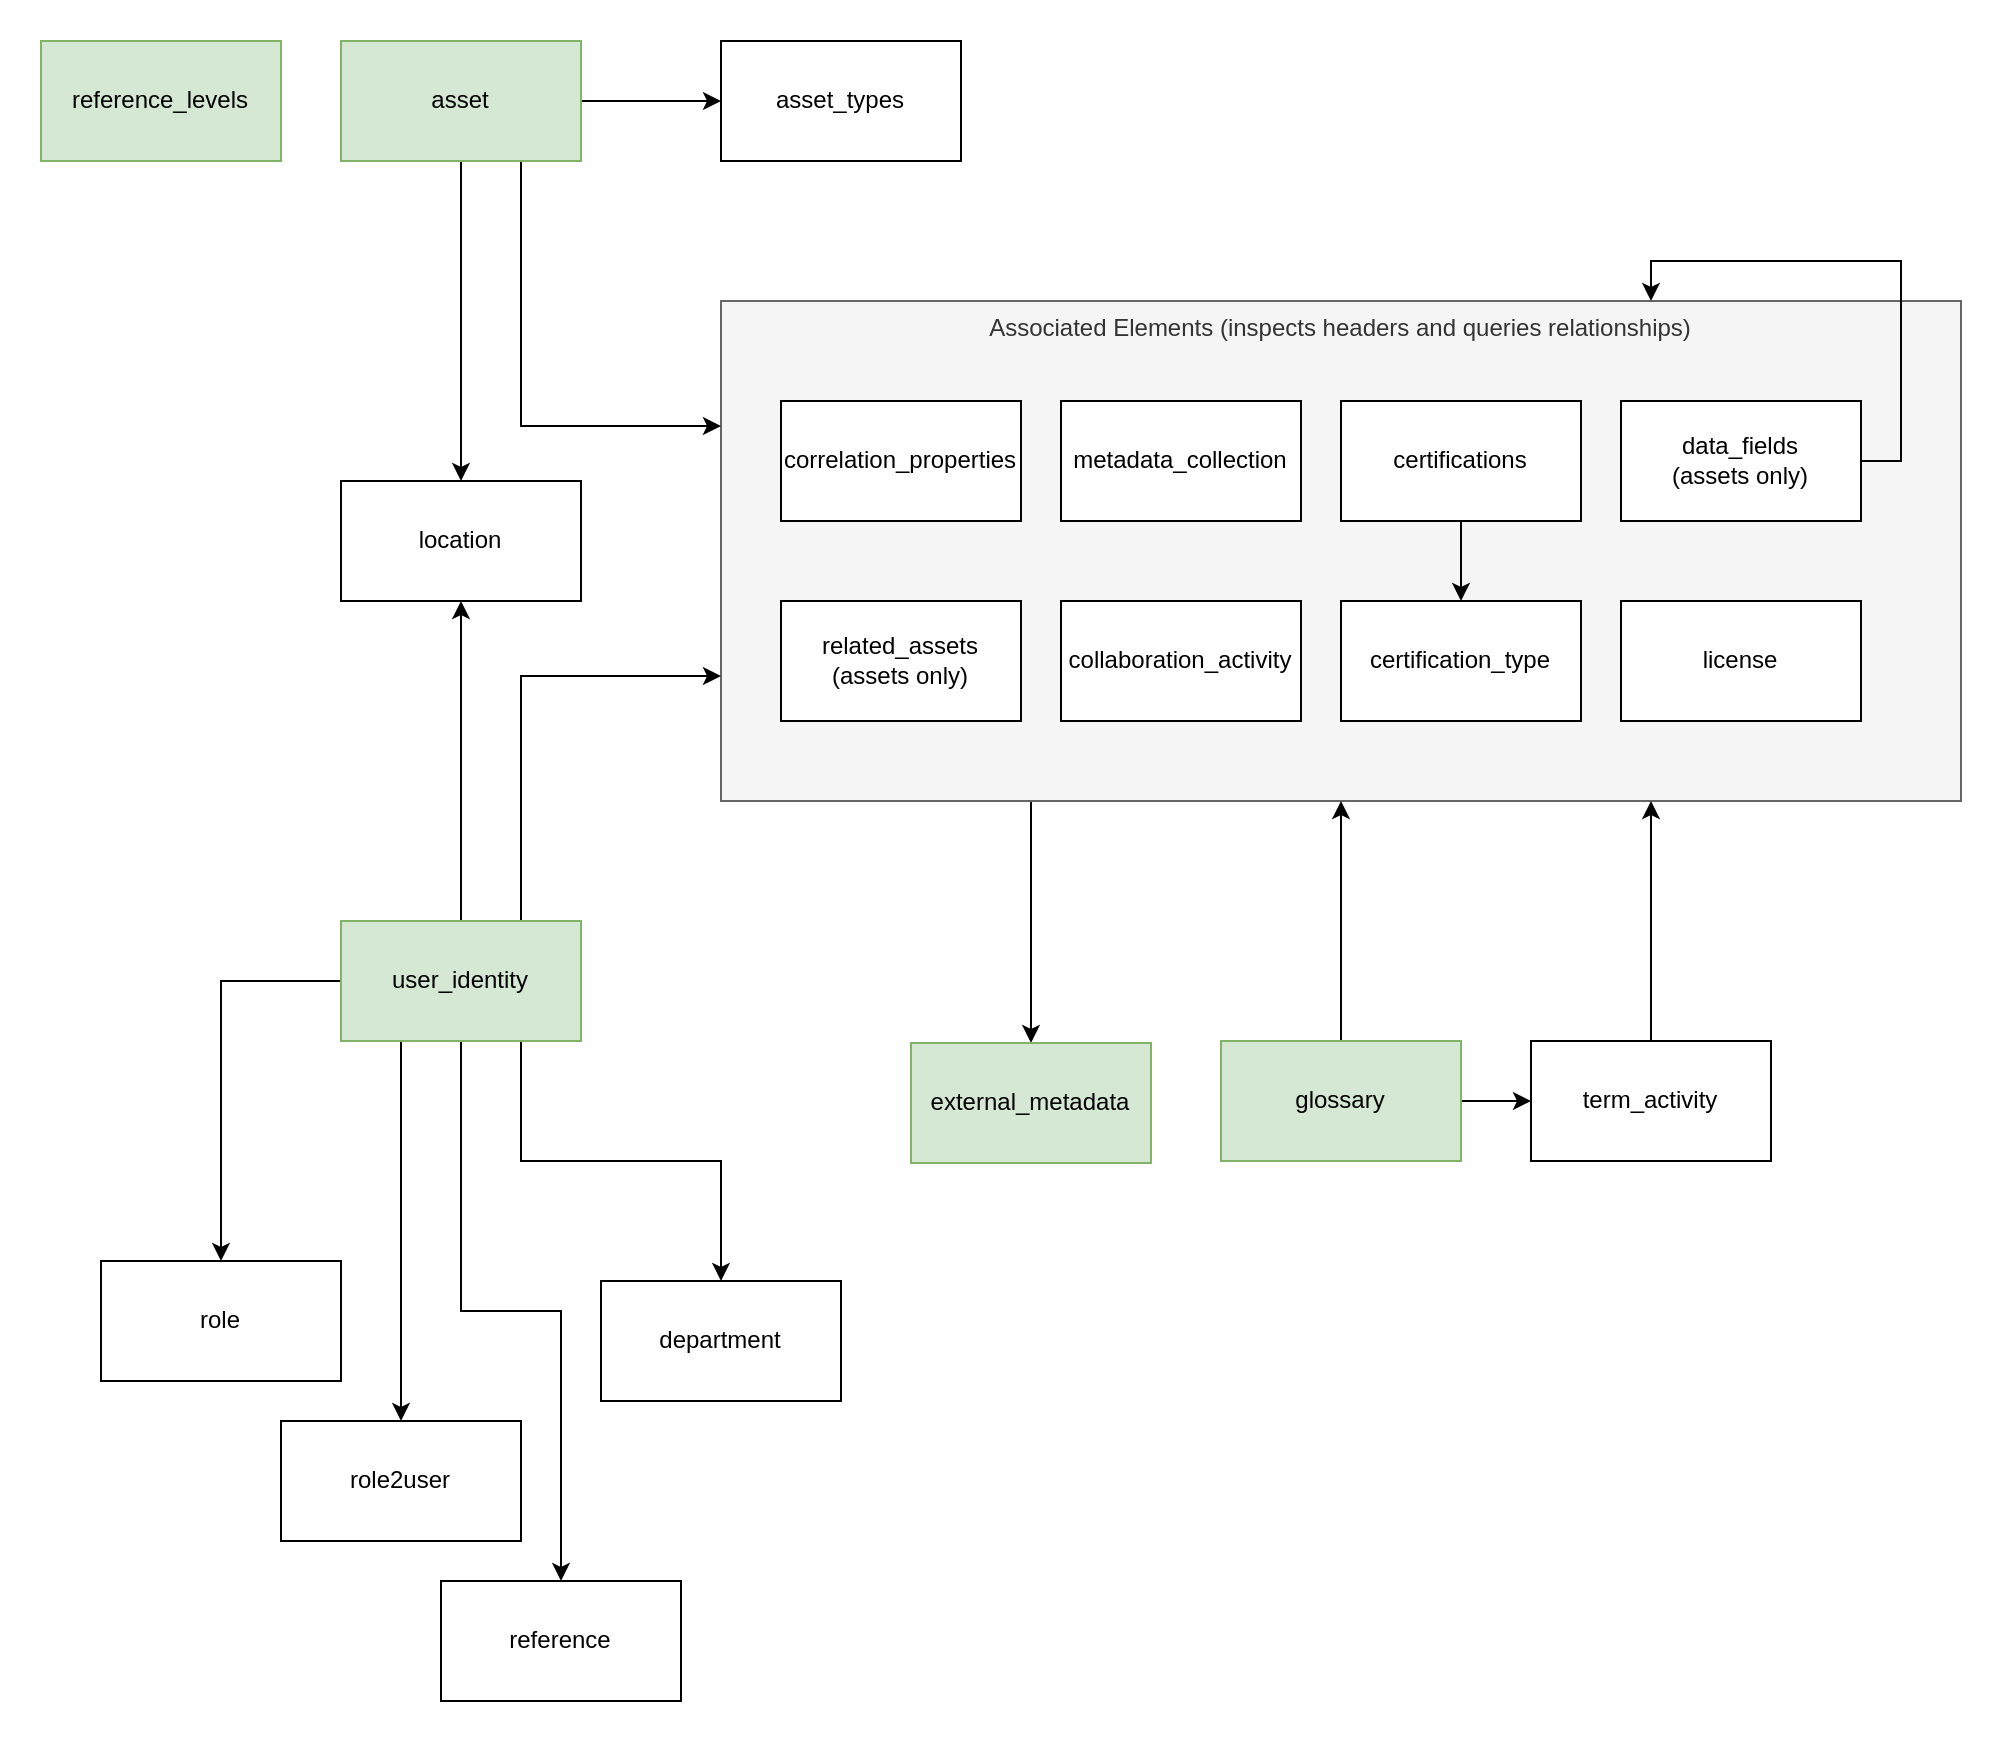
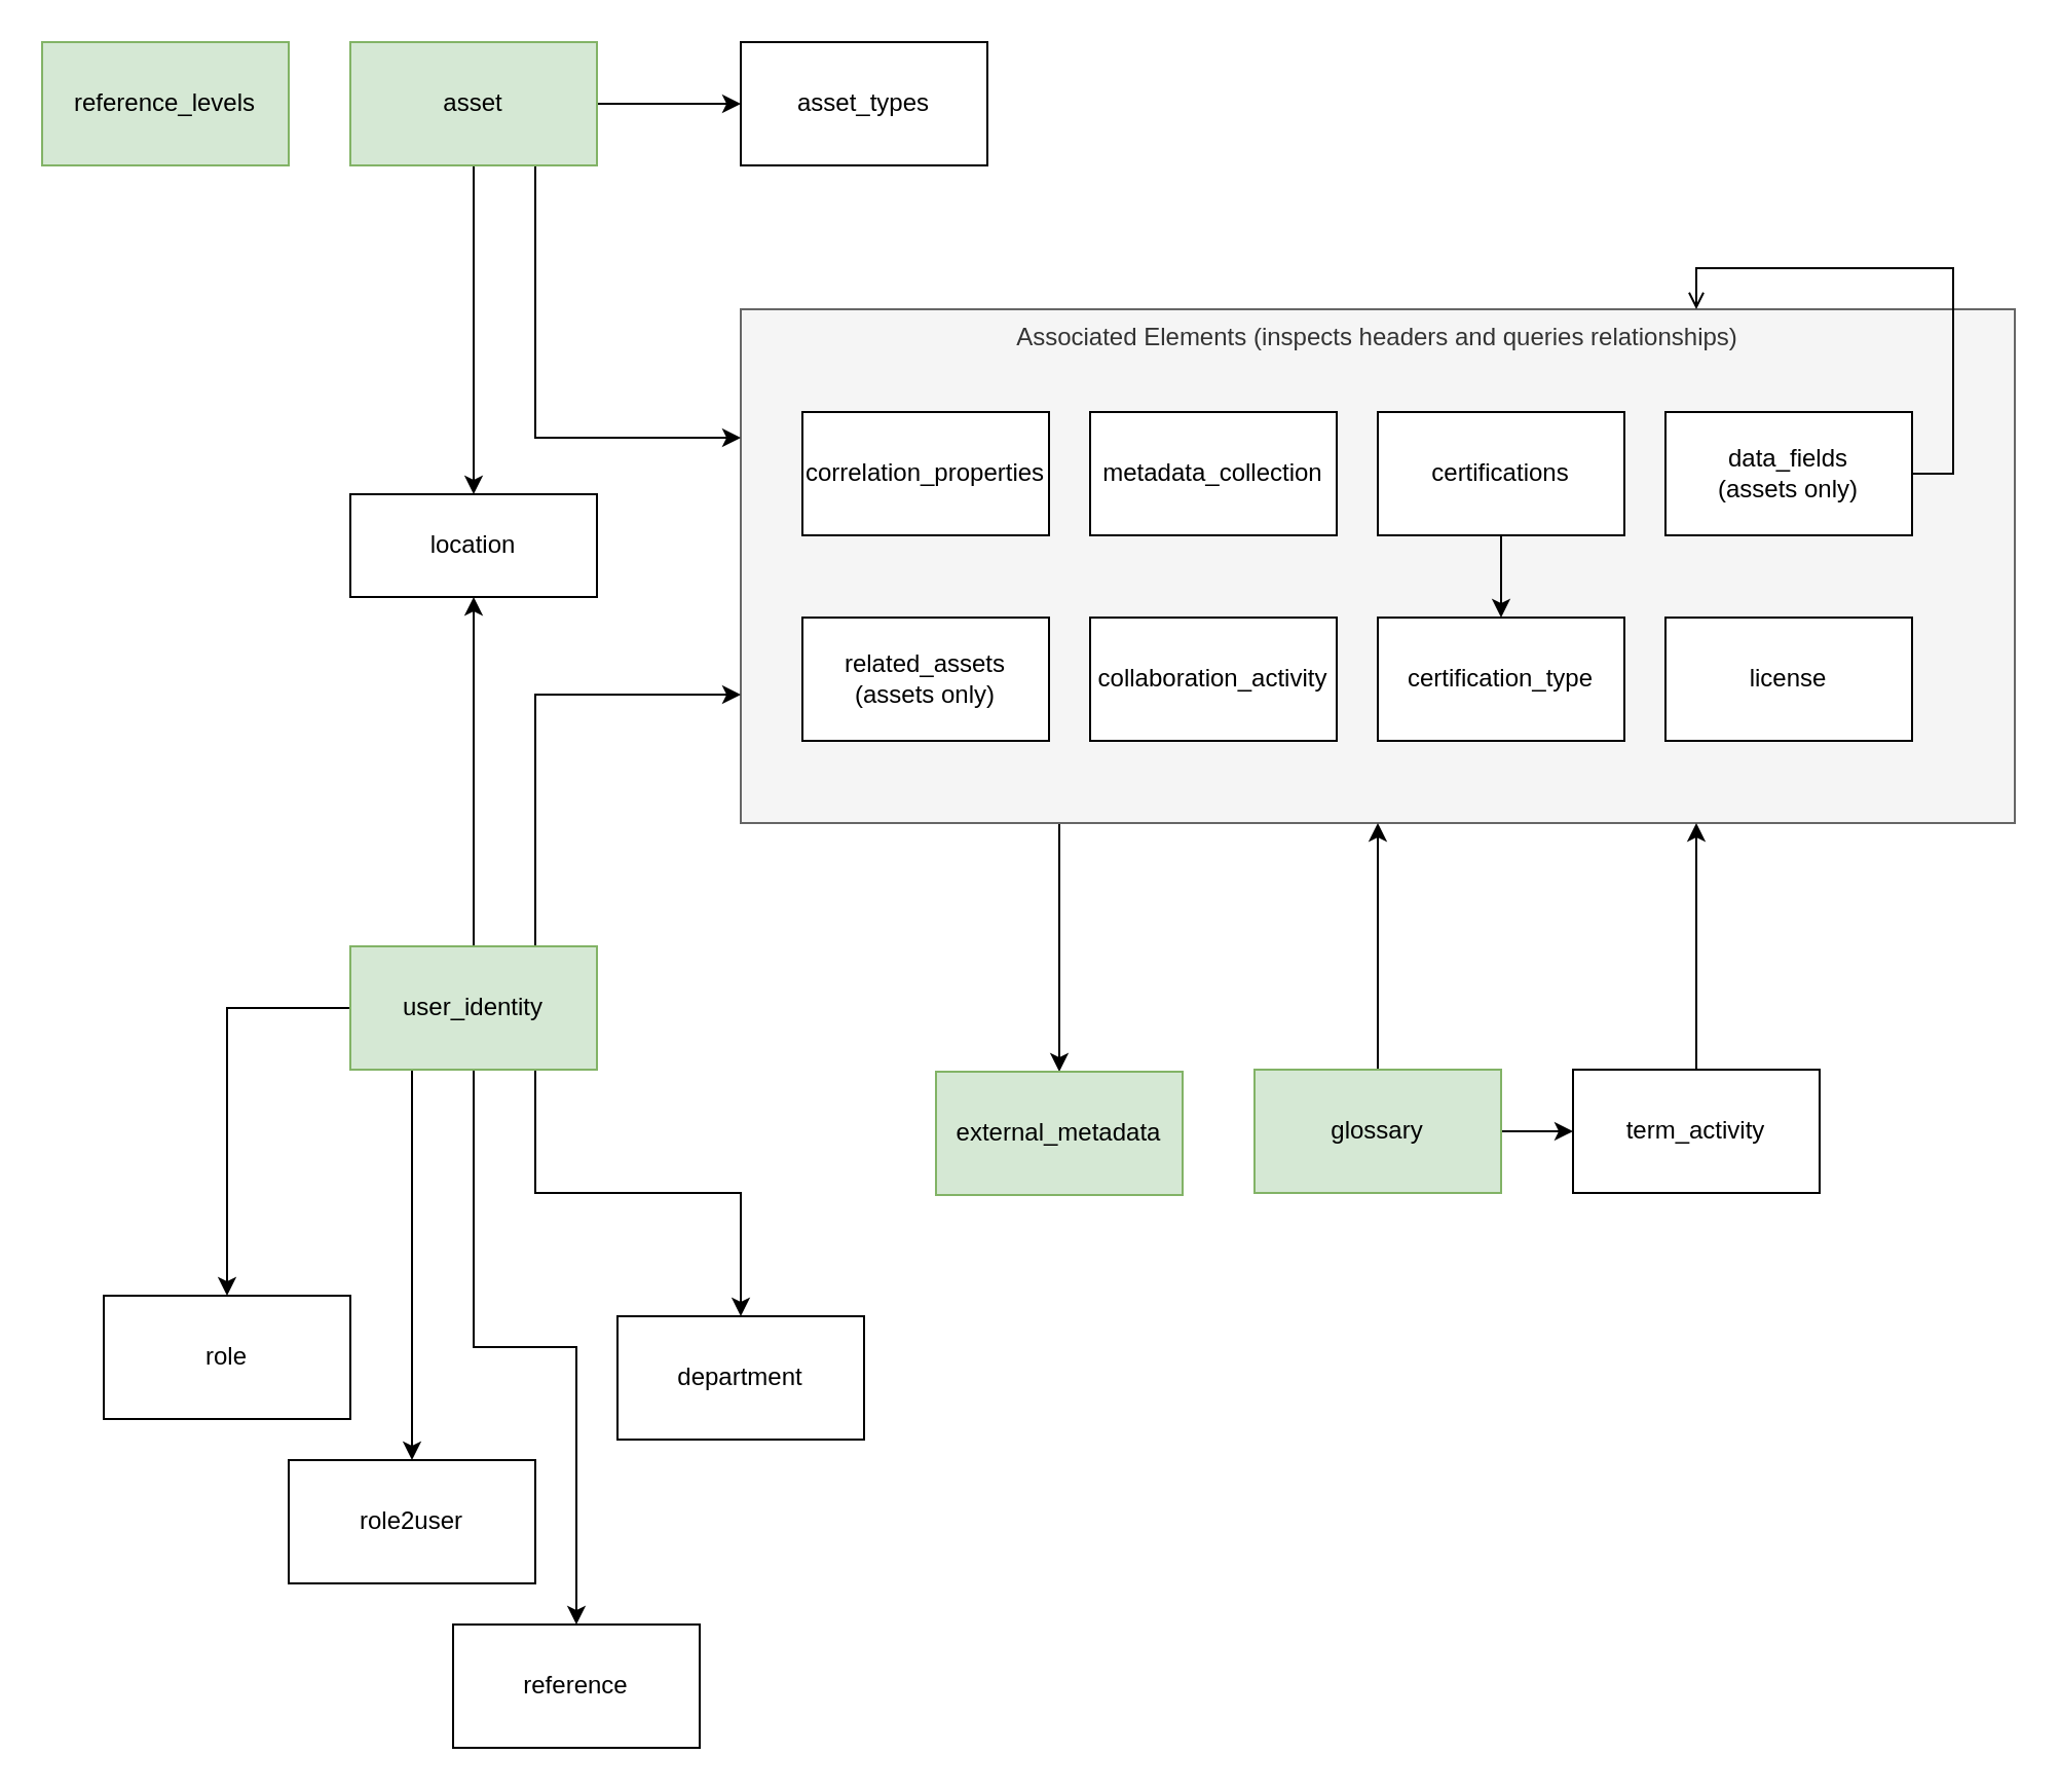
  <mxCell id="0" />
  <mxCell id="1" parent="0" />
  <mxCell id="2" style="edgeStyle=orthogonalEdgeStyle;rounded=0;orthogonalLoop=1;jettySize=auto;html=1;exitX=0.25;exitY=1;exitDx=0;exitDy=0;entryX=0.5;entryY=0;entryDx=0;entryDy=0;" parent="1" source="3" target="37" edge="1"><mxGeometry relative="1" as="geometry" /></mxCell>
  <mxCell id="3" value="Associated Elements (inspects headers and queries relationships)" style="rounded=0;whiteSpace=wrap;html=1;verticalAlign=top;fillColor=#f5f5f5;fontColor=#333333;strokeColor=#666666;" parent="1" vertex="1"><mxGeometry x="360" y="150" width="620" height="250" as="geometry" /></mxCell>
  <mxCell id="4" style="edgeStyle=orthogonalEdgeStyle;rounded=0;orthogonalLoop=1;jettySize=auto;html=1;" parent="1" source="7" target="8" edge="1"><mxGeometry relative="1" as="geometry" /></mxCell>
  <mxCell id="5" style="edgeStyle=orthogonalEdgeStyle;rounded=0;orthogonalLoop=1;jettySize=auto;html=1;exitX=0.5;exitY=1;exitDx=0;exitDy=0;" parent="1" source="7" target="24" edge="1"><mxGeometry relative="1" as="geometry" /></mxCell>
  <mxCell id="6" style="edgeStyle=orthogonalEdgeStyle;rounded=0;orthogonalLoop=1;jettySize=auto;html=1;exitX=0.75;exitY=1;exitDx=0;exitDy=0;entryX=0;entryY=0.25;entryDx=0;entryDy=0;" parent="1" source="7" target="3" edge="1"><mxGeometry relative="1" as="geometry" /></mxCell>
  <mxCell id="7" value="asset" style="rounded=0;whiteSpace=wrap;html=1;fillColor=#d5e8d4;strokeColor=#82b366;" parent="1" vertex="1"><mxGeometry x="170" y="20" width="120" height="60" as="geometry" /></mxCell>
  <mxCell id="8" value="asset_types" style="rounded=0;whiteSpace=wrap;html=1;" parent="1" vertex="1"><mxGeometry x="360" y="20" width="120" height="60" as="geometry" /></mxCell>
  <mxCell id="9" style="edgeStyle=orthogonalEdgeStyle;rounded=0;orthogonalLoop=1;jettySize=auto;html=1;exitX=0.5;exitY=1;exitDx=0;exitDy=0;" parent="1" source="10" target="11" edge="1"><mxGeometry relative="1" as="geometry" /></mxCell>
  <mxCell id="10" value="certifications" style="rounded=0;whiteSpace=wrap;html=1;" parent="1" vertex="1"><mxGeometry x="670" y="200" width="120" height="60" as="geometry" /></mxCell>
  <mxCell id="11" value="certification_type" style="rounded=0;whiteSpace=wrap;html=1;" parent="1" vertex="1"><mxGeometry x="670" y="300" width="120" height="60" as="geometry" /></mxCell>
  <mxCell id="12" value="collaboration_activity" style="rounded=0;whiteSpace=wrap;html=1;" parent="1" vertex="1"><mxGeometry x="530" y="300" width="120" height="60" as="geometry" /></mxCell>
  <mxCell id="13" value="reference" style="rounded=0;whiteSpace=wrap;html=1;" parent="1" vertex="1"><mxGeometry x="220" y="790" width="120" height="60" as="geometry" /></mxCell>
  <mxCell id="14" value="correlation_properties" style="rounded=0;whiteSpace=wrap;html=1;" parent="1" vertex="1"><mxGeometry x="390" y="200" width="120" height="60" as="geometry" /></mxCell>
- <mxCell id="15" style="edgeStyle=orthogonalEdgeStyle;rounded=0;orthogonalLoop=1;jettySize=auto;html=1;exitX=1;exitY=0.5;exitDx=0;exitDy=0;entryX=0.75;entryY=0;entryDx=0;entryDy=0;" parent="1" source="16" target="3" edge="1"><mxGeometry relative="1" as="geometry"><Array as="points"><mxPoint x="950" y="230" /><mxPoint x="950" y="130" /><mxPoint x="825" y="130" /></Array></mxGeometry></mxCell>
+ <mxCell id="15" style="edgeStyle=orthogonalEdgeStyle;rounded=0;orthogonalLoop=1;jettySize=auto;html=1;exitX=1;exitY=0.5;exitDx=0;exitDy=0;entryX=0.75;entryY=0;entryDx=0;entryDy=0;endArrow=open;" parent="1" source="16" target="3" edge="1"><mxGeometry relative="1" as="geometry"><Array as="points"><mxPoint x="950" y="230" /><mxPoint x="950" y="130" /><mxPoint x="825" y="130" /></Array></mxGeometry></mxCell>
  <mxCell id="16" value="data_fields&lt;br&gt;(assets only)" style="rounded=0;whiteSpace=wrap;html=1;" parent="1" vertex="1"><mxGeometry x="810" y="200" width="120" height="60" as="geometry" /></mxCell>
  <mxCell id="17" value="department" style="rounded=0;whiteSpace=wrap;html=1;" parent="1" vertex="1"><mxGeometry x="300" y="640" width="120" height="60" as="geometry" /></mxCell>
  <mxCell id="18" style="edgeStyle=orthogonalEdgeStyle;rounded=0;orthogonalLoop=1;jettySize=auto;html=1;exitX=1;exitY=0.5;exitDx=0;exitDy=0;entryX=0;entryY=0.5;entryDx=0;entryDy=0;" parent="1" source="20" target="22" edge="1"><mxGeometry relative="1" as="geometry" /></mxCell>
  <mxCell id="19" style="edgeStyle=orthogonalEdgeStyle;rounded=0;orthogonalLoop=1;jettySize=auto;html=1;exitX=0.5;exitY=0;exitDx=0;exitDy=0;" parent="1" source="20" target="3" edge="1"><mxGeometry relative="1" as="geometry" /></mxCell>
  <mxCell id="20" value="glossary" style="rounded=0;whiteSpace=wrap;html=1;fillColor=#d5e8d4;strokeColor=#82b366;" parent="1" vertex="1"><mxGeometry x="610" y="520" width="120" height="60" as="geometry" /></mxCell>
  <mxCell id="21" style="edgeStyle=orthogonalEdgeStyle;rounded=0;orthogonalLoop=1;jettySize=auto;html=1;exitX=0.5;exitY=0;exitDx=0;exitDy=0;entryX=0.75;entryY=1;entryDx=0;entryDy=0;" parent="1" source="22" target="3" edge="1"><mxGeometry relative="1" as="geometry" /></mxCell>
  <mxCell id="22" value="term_activity" style="rounded=0;whiteSpace=wrap;html=1;" parent="1" vertex="1"><mxGeometry x="765" y="520" width="120" height="60" as="geometry" /></mxCell>
  <mxCell id="23" value="license" style="rounded=0;whiteSpace=wrap;html=1;" parent="1" vertex="1"><mxGeometry x="810" y="300" width="120" height="60" as="geometry" /></mxCell>
- <mxCell id="24" value="location" style="rounded=0;whiteSpace=wrap;html=1;" parent="1" vertex="1"><mxGeometry x="170" y="240" width="120" height="60" as="geometry" /></mxCell>
+ <mxCell id="24" value="location" style="rounded=0;whiteSpace=wrap;html=1;" parent="1" vertex="1"><mxGeometry x="170" y="240" width="120" height="50" as="geometry" /></mxCell>
  <mxCell id="25" value="metadata_collection" style="rounded=0;whiteSpace=wrap;html=1;" parent="1" vertex="1"><mxGeometry x="530" y="200" width="120" height="60" as="geometry" /></mxCell>
  <mxCell id="26" value="related_assets&lt;br&gt;(assets only)" style="rounded=0;whiteSpace=wrap;html=1;" parent="1" vertex="1"><mxGeometry x="390" y="300" width="120" height="60" as="geometry" /></mxCell>
  <mxCell id="27" value="role" style="rounded=0;whiteSpace=wrap;html=1;" parent="1" vertex="1"><mxGeometry x="50" y="630" width="120" height="60" as="geometry" /></mxCell>
  <mxCell id="28" value="role2user" style="rounded=0;whiteSpace=wrap;html=1;" parent="1" vertex="1"><mxGeometry x="140" y="710" width="120" height="60" as="geometry" /></mxCell>
  <mxCell id="29" style="edgeStyle=orthogonalEdgeStyle;rounded=0;orthogonalLoop=1;jettySize=auto;html=1;exitX=0.5;exitY=0;exitDx=0;exitDy=0;entryX=0.5;entryY=1;entryDx=0;entryDy=0;" parent="1" source="35" target="24" edge="1"><mxGeometry relative="1" as="geometry" /></mxCell>
  <mxCell id="30" style="edgeStyle=orthogonalEdgeStyle;rounded=0;orthogonalLoop=1;jettySize=auto;html=1;exitX=0;exitY=0.5;exitDx=0;exitDy=0;" parent="1" source="35" target="27" edge="1"><mxGeometry relative="1" as="geometry" /></mxCell>
  <mxCell id="31" style="edgeStyle=orthogonalEdgeStyle;rounded=0;orthogonalLoop=1;jettySize=auto;html=1;exitX=0.25;exitY=1;exitDx=0;exitDy=0;" parent="1" source="35" target="28" edge="1"><mxGeometry relative="1" as="geometry" /></mxCell>
  <mxCell id="32" style="edgeStyle=orthogonalEdgeStyle;rounded=0;orthogonalLoop=1;jettySize=auto;html=1;exitX=0.5;exitY=1;exitDx=0;exitDy=0;" parent="1" source="35" target="13" edge="1"><mxGeometry relative="1" as="geometry" /></mxCell>
  <mxCell id="33" style="edgeStyle=orthogonalEdgeStyle;rounded=0;orthogonalLoop=1;jettySize=auto;html=1;exitX=0.75;exitY=1;exitDx=0;exitDy=0;" parent="1" source="35" target="17" edge="1"><mxGeometry relative="1" as="geometry" /></mxCell>
  <mxCell id="34" style="edgeStyle=orthogonalEdgeStyle;rounded=0;orthogonalLoop=1;jettySize=auto;html=1;exitX=0.75;exitY=0;exitDx=0;exitDy=0;entryX=0;entryY=0.75;entryDx=0;entryDy=0;" parent="1" source="35" target="3" edge="1"><mxGeometry relative="1" as="geometry" /></mxCell>
  <mxCell id="35" value="user_identity" style="rounded=0;whiteSpace=wrap;html=1;fillColor=#d5e8d4;strokeColor=#82b366;" parent="1" vertex="1"><mxGeometry x="170" y="460" width="120" height="60" as="geometry" /></mxCell>
  <mxCell id="36" value="reference_levels" style="rounded=0;whiteSpace=wrap;html=1;fillColor=#d5e8d4;strokeColor=#82b366;" parent="1" vertex="1"><mxGeometry x="20" y="20" width="120" height="60" as="geometry" /></mxCell>
  <mxCell id="37" value="external_metadata" style="rounded=0;whiteSpace=wrap;html=1;fillColor=#d5e8d4;strokeColor=#82b366;" parent="1" vertex="1"><mxGeometry x="455" y="521" width="120" height="60" as="geometry" /></mxCell>
